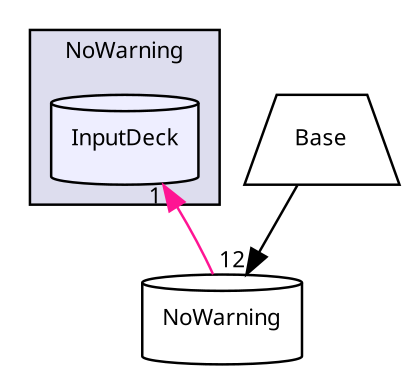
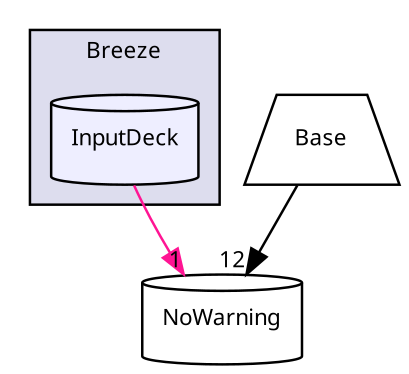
  digraph {
    compound=true
    node [fontname="sans-serif" fontsize=9 shape=cylinder]
    edge [labeldistance=1.5 labelfontname="sans-serif" labelfontsize=9]
    n1 [fillcolor="#eeeeff" label=InputDeck pencolor=black style=filled]
    n2 [label=NoWarning]
    n3 [label=Base shape=trapezium]
    subgraph cluster_1 {
      bgcolor="#ddddee"
      fontname="sans-serif"
      fontsize=9
-     label=NoWarning
+     label=Breeze
      pencolor=black
      n1
    }
-   n2 -> n1 [color=deeppink headlabel=1]
+   n1 -> n2 [color=deeppink headlabel=1]
    n3 -> n2 [color=black headlabel=12]
  }
